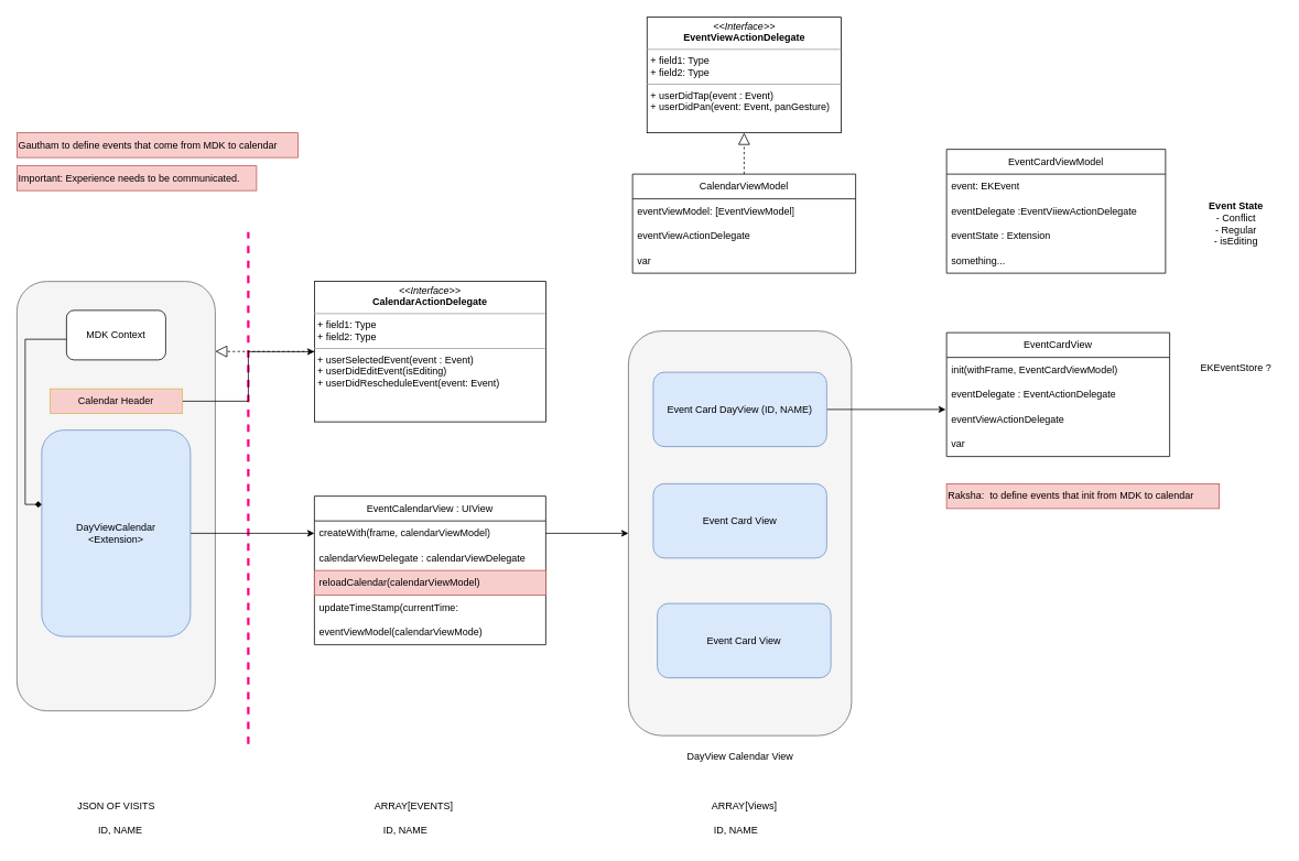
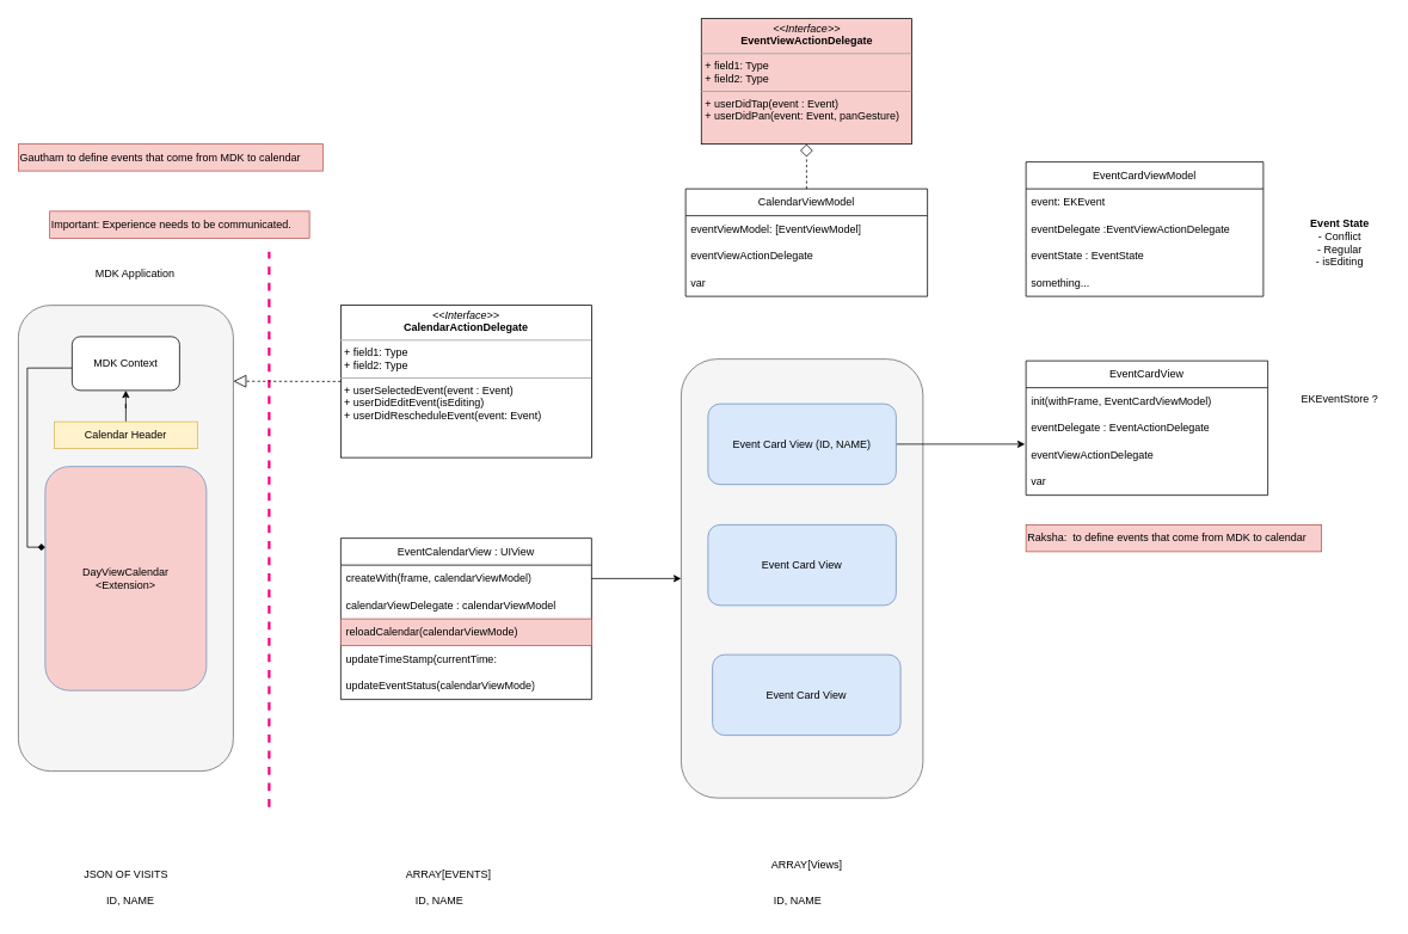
  <mxCell id="0" />
  <mxCell id="1" parent="0" />
  <mxCell id="2" value="" style="rounded=1;whiteSpace=wrap;html=1;fillColor=#f5f5f5;strokeColor=#666666;fontColor=#333333;" parent="1" vertex="1"><mxGeometry x="760" y="400" width="270" height="490" as="geometry" /></mxCell>
  <mxCell id="3" style="edgeStyle=orthogonalEdgeStyle;rounded=0;orthogonalLoop=1;jettySize=auto;html=1;entryX=-0.004;entryY=0.1;entryDx=0;entryDy=0;entryPerimeter=0;" parent="1" source="4" target="37" edge="1"><mxGeometry relative="1" as="geometry" /></mxCell>
- <mxCell id="4" value="Event Card DayView (ID, NAME)" style="rounded=1;whiteSpace=wrap;html=1;fillColor=#dae8fc;strokeColor=#6c8ebf;" parent="1" vertex="1"><mxGeometry x="790" y="450" width="210" height="90" as="geometry" /></mxCell>
+ <mxCell id="4" value="Event Card View (ID, NAME)" style="rounded=1;whiteSpace=wrap;html=1;fillColor=#dae8fc;strokeColor=#6c8ebf;" parent="1" vertex="1"><mxGeometry x="790" y="450" width="210" height="90" as="geometry" /></mxCell>
  <mxCell id="5" value="EventCardViewModel" style="swimlane;fontStyle=0;childLayout=stackLayout;horizontal=1;startSize=30;horizontalStack=0;resizeParent=1;resizeParentMax=0;resizeLast=0;collapsible=1;marginBottom=0;whiteSpace=wrap;html=1;" parent="1" vertex="1"><mxGeometry x="1145" y="180" width="265" height="150" as="geometry" /></mxCell>
  <mxCell id="6" value="event: EKEvent" style="text;strokeColor=none;fillColor=none;align=left;verticalAlign=middle;spacingLeft=4;spacingRight=4;overflow=hidden;points=[[0,0.5],[1,0.5]];portConstraint=eastwest;rotatable=0;whiteSpace=wrap;html=1;" parent="5" vertex="1"><mxGeometry y="30" width="265" height="30" as="geometry" /></mxCell>
- <mxCell id="7" value="eventDelegate :EventViiewActionDelegate" style="text;strokeColor=none;fillColor=none;align=left;verticalAlign=middle;spacingLeft=4;spacingRight=4;overflow=hidden;points=[[0,0.5],[1,0.5]];portConstraint=eastwest;rotatable=0;whiteSpace=wrap;html=1;" parent="5" vertex="1"><mxGeometry y="60" width="265" height="30" as="geometry" /></mxCell>
- <mxCell id="8" value="eventState : Extension" style="text;strokeColor=none;fillColor=none;align=left;verticalAlign=middle;spacingLeft=4;spacingRight=4;overflow=hidden;points=[[0,0.5],[1,0.5]];portConstraint=eastwest;rotatable=0;whiteSpace=wrap;html=1;" parent="5" vertex="1"><mxGeometry y="90" width="265" height="30" as="geometry" /></mxCell>
+ <mxCell id="7" value="eventDelegate :EventViewActionDelegate" style="text;strokeColor=none;fillColor=none;align=left;verticalAlign=middle;spacingLeft=4;spacingRight=4;overflow=hidden;points=[[0,0.5],[1,0.5]];portConstraint=eastwest;rotatable=0;whiteSpace=wrap;html=1;" parent="5" vertex="1"><mxGeometry y="60" width="265" height="30" as="geometry" /></mxCell>
+ <mxCell id="8" value="eventState : EventState" style="text;strokeColor=none;fillColor=none;align=left;verticalAlign=middle;spacingLeft=4;spacingRight=4;overflow=hidden;points=[[0,0.5],[1,0.5]];portConstraint=eastwest;rotatable=0;whiteSpace=wrap;html=1;" parent="5" vertex="1"><mxGeometry y="90" width="265" height="30" as="geometry" /></mxCell>
  <mxCell id="9" value="something..." style="text;strokeColor=none;fillColor=none;align=left;verticalAlign=middle;spacingLeft=4;spacingRight=4;overflow=hidden;points=[[0,0.5],[1,0.5]];portConstraint=eastwest;rotatable=0;whiteSpace=wrap;html=1;" parent="5" vertex="1"><mxGeometry y="120" width="265" height="30" as="geometry" /></mxCell>
  <mxCell id="10" value="CalendarViewModel" style="swimlane;fontStyle=0;childLayout=stackLayout;horizontal=1;startSize=30;horizontalStack=0;resizeParent=1;resizeParentMax=0;resizeLast=0;collapsible=1;marginBottom=0;whiteSpace=wrap;html=1;" parent="1" vertex="1"><mxGeometry x="765" y="210" width="270" height="120" as="geometry" /></mxCell>
  <mxCell id="11" value="eventViewModel: [EventViewModel]" style="text;strokeColor=none;fillColor=none;align=left;verticalAlign=middle;spacingLeft=4;spacingRight=4;overflow=hidden;points=[[0,0.5],[1,0.5]];portConstraint=eastwest;rotatable=0;whiteSpace=wrap;html=1;" parent="10" vertex="1"><mxGeometry y="30" width="270" height="30" as="geometry" /></mxCell>
  <mxCell id="12" value="eventViewActionDelegate" style="text;strokeColor=none;fillColor=none;align=left;verticalAlign=middle;spacingLeft=4;spacingRight=4;overflow=hidden;points=[[0,0.5],[1,0.5]];portConstraint=eastwest;rotatable=0;whiteSpace=wrap;html=1;" parent="10" vertex="1"><mxGeometry y="60" width="270" height="30" as="geometry" /></mxCell>
  <mxCell id="13" value="var&amp;nbsp;" style="text;strokeColor=none;fillColor=none;align=left;verticalAlign=middle;spacingLeft=4;spacingRight=4;overflow=hidden;points=[[0,0.5],[1,0.5]];portConstraint=eastwest;rotatable=0;whiteSpace=wrap;html=1;" parent="10" vertex="1"><mxGeometry y="90" width="270" height="30" as="geometry" /></mxCell>
  <mxCell id="14" value="EKEventStore ?" style="text;html=1;align=center;verticalAlign=middle;resizable=0;points=[];autosize=1;strokeColor=none;fillColor=none;" parent="1" vertex="1"><mxGeometry x="1440" y="430" width="110" height="30" as="geometry" /></mxCell>
- <mxCell id="15" value="" style="endArrow=block;dashed=1;endFill=0;endSize=12;html=1;rounded=0;entryX=0.5;entryY=1;entryDx=0;entryDy=0;exitX=0.5;exitY=0;exitDx=0;exitDy=0;" parent="1" source="10" target="16" edge="1"><mxGeometry width="160" relative="1" as="geometry"><mxPoint x="1040" y="281" as="sourcePoint" /><mxPoint x="1215" y="360" as="targetPoint" /></mxGeometry></mxCell>
- <mxCell id="16" value="&lt;p style=&quot;margin:0px;margin-top:4px;text-align:center;&quot;&gt;&lt;i&gt;&amp;lt;&amp;lt;Interface&amp;gt;&amp;gt;&lt;/i&gt;&lt;br&gt;&lt;b&gt;EventViewActionDelegate&lt;/b&gt;&lt;/p&gt;&lt;hr size=&quot;1&quot;&gt;&lt;p style=&quot;margin:0px;margin-left:4px;&quot;&gt;+ field1: Type&lt;br&gt;+ field2: Type&lt;/p&gt;&lt;hr size=&quot;1&quot;&gt;&lt;p style=&quot;margin:0px;margin-left:4px;&quot;&gt;+ userDidTap(event : Event)&lt;br&gt;+ userDidPan(event: Event, panGesture)&lt;/p&gt;" style="verticalAlign=top;align=left;overflow=fill;fontSize=12;fontFamily=Helvetica;html=1;whiteSpace=wrap;" parent="1" vertex="1"><mxGeometry x="782.5" y="20" width="235" height="140" as="geometry" /></mxCell>
+ <mxCell id="15" value="" style="endArrow=diamond;dashed=1;endFill=0;endSize=12;html=1;rounded=0;entryX=0.5;entryY=1;entryDx=0;entryDy=0;exitX=0.5;exitY=0;exitDx=0;exitDy=0;" parent="1" source="10" target="16" edge="1"><mxGeometry width="160" relative="1" as="geometry"><mxPoint x="1040" y="281" as="sourcePoint" /><mxPoint x="1215" y="360" as="targetPoint" /></mxGeometry></mxCell>
+ <mxCell id="16" value="&lt;p style=&quot;margin:0px;margin-top:4px;text-align:center;&quot;&gt;&lt;i&gt;&amp;lt;&amp;lt;Interface&amp;gt;&amp;gt;&lt;/i&gt;&lt;br&gt;&lt;b&gt;EventViewActionDelegate&lt;/b&gt;&lt;/p&gt;&lt;hr size=&quot;1&quot;&gt;&lt;p style=&quot;margin:0px;margin-left:4px;&quot;&gt;+ field1: Type&lt;br&gt;+ field2: Type&lt;/p&gt;&lt;hr size=&quot;1&quot;&gt;&lt;p style=&quot;margin:0px;margin-left:4px;&quot;&gt;+ userDidTap(event : Event)&lt;br&gt;+ userDidPan(event: Event, panGesture)&lt;/p&gt;" style="verticalAlign=top;align=left;overflow=fill;fontSize=12;fontFamily=Helvetica;html=1;whiteSpace=wrap;fillColor=#f8cecc;" parent="1" vertex="1"><mxGeometry x="782.5" y="20" width="235" height="140" as="geometry" /></mxCell>
  <mxCell id="17" value="&lt;b&gt;Event State&lt;br&gt;&lt;/b&gt;- Conflict&lt;br&gt;- Regular&lt;br&gt;- isEditing" style="text;html=1;align=center;verticalAlign=middle;resizable=0;points=[];autosize=1;strokeColor=none;fillColor=none;" parent="1" vertex="1"><mxGeometry x="1450" y="235" width="90" height="70" as="geometry" /></mxCell>
- <mxCell id="18" value="DayView Calendar View" style="text;html=1;align=center;verticalAlign=middle;resizable=0;points=[];autosize=1;strokeColor=none;fillColor=none;" parent="1" vertex="1"><mxGeometry x="820" y="900" width="150" height="30" as="geometry" /></mxCell>
  <mxCell id="19" value="EventCalendarView : UIView" style="swimlane;fontStyle=0;childLayout=stackLayout;horizontal=1;startSize=30;horizontalStack=0;resizeParent=1;resizeParentMax=0;resizeLast=0;collapsible=1;marginBottom=0;whiteSpace=wrap;html=1;" parent="1" vertex="1"><mxGeometry x="380" y="600" width="280" height="180" as="geometry"><mxRectangle x="270" y="770" width="190" height="30" as="alternateBounds" /></mxGeometry></mxCell>
  <mxCell id="20" value="createWith(frame, calendarViewModel)" style="text;strokeColor=none;fillColor=none;align=left;verticalAlign=middle;spacingLeft=4;spacingRight=4;overflow=hidden;points=[[0,0.5],[1,0.5]];portConstraint=eastwest;rotatable=0;whiteSpace=wrap;html=1;" parent="19" vertex="1"><mxGeometry y="30" width="280" height="30" as="geometry" /></mxCell>
- <mxCell id="21" value="calendarViewDelegate : calendarViewDelegate" style="text;strokeColor=none;fillColor=none;align=left;verticalAlign=middle;spacingLeft=4;spacingRight=4;overflow=hidden;points=[[0,0.5],[1,0.5]];portConstraint=eastwest;rotatable=0;whiteSpace=wrap;html=1;" parent="19" vertex="1"><mxGeometry y="60" width="280" height="30" as="geometry" /></mxCell>
- <mxCell id="22" value="reloadCalendar(calendarViewModel)" style="text;strokeColor=#b85450;fillColor=#f8cecc;align=left;verticalAlign=middle;spacingLeft=4;spacingRight=4;overflow=hidden;points=[[0,0.5],[1,0.5]];portConstraint=eastwest;rotatable=0;whiteSpace=wrap;html=1;" parent="19" vertex="1"><mxGeometry y="90" width="280" height="30" as="geometry" /></mxCell>
+ <mxCell id="21" value="calendarViewDelegate : calendarViewModel" style="text;strokeColor=none;fillColor=none;align=left;verticalAlign=middle;spacingLeft=4;spacingRight=4;overflow=hidden;points=[[0,0.5],[1,0.5]];portConstraint=eastwest;rotatable=0;whiteSpace=wrap;html=1;" parent="19" vertex="1"><mxGeometry y="60" width="280" height="30" as="geometry" /></mxCell>
+ <mxCell id="22" value="reloadCalendar(calendarViewMode)" style="text;strokeColor=#b85450;fillColor=#f8cecc;align=left;verticalAlign=middle;spacingLeft=4;spacingRight=4;overflow=hidden;points=[[0,0.5],[1,0.5]];portConstraint=eastwest;rotatable=0;whiteSpace=wrap;html=1;" parent="19" vertex="1"><mxGeometry y="90" width="280" height="30" as="geometry" /></mxCell>
  <mxCell id="23" value="updateTimeStamp(currentTime:&amp;nbsp;" style="text;strokeColor=none;fillColor=none;align=left;verticalAlign=middle;spacingLeft=4;spacingRight=4;overflow=hidden;points=[[0,0.5],[1,0.5]];portConstraint=eastwest;rotatable=0;whiteSpace=wrap;html=1;" parent="19" vertex="1"><mxGeometry y="120" width="280" height="30" as="geometry" /></mxCell>
- <mxCell id="24" value="eventViewModel(calendarViewMode)" style="text;strokeColor=none;fillColor=none;align=left;verticalAlign=middle;spacingLeft=4;spacingRight=4;overflow=hidden;points=[[0,0.5],[1,0.5]];portConstraint=eastwest;rotatable=0;whiteSpace=wrap;html=1;" parent="19" vertex="1"><mxGeometry y="150" width="280" height="30" as="geometry" /></mxCell>
+ <mxCell id="24" value="updateEventStatus(calendarViewMode)" style="text;strokeColor=none;fillColor=none;align=left;verticalAlign=middle;spacingLeft=4;spacingRight=4;overflow=hidden;points=[[0,0.5],[1,0.5]];portConstraint=eastwest;rotatable=0;whiteSpace=wrap;html=1;" parent="19" vertex="1"><mxGeometry y="150" width="280" height="30" as="geometry" /></mxCell>
  <mxCell id="25" value="&lt;p style=&quot;margin:0px;margin-top:4px;text-align:center;&quot;&gt;&lt;i&gt;&amp;lt;&amp;lt;Interface&amp;gt;&amp;gt;&lt;/i&gt;&lt;br&gt;&lt;b&gt;CalendarActionDelegate&lt;/b&gt;&lt;/p&gt;&lt;hr size=&quot;1&quot;&gt;&lt;p style=&quot;margin:0px;margin-left:4px;&quot;&gt;+ field1: Type&lt;br&gt;+ field2: Type&lt;/p&gt;&lt;hr size=&quot;1&quot;&gt;&lt;p style=&quot;margin:0px;margin-left:4px;&quot;&gt;+ userSelectedEvent(event : Event)&lt;br&gt;+ userDidEditEvent(isEditing)&lt;/p&gt;&lt;p style=&quot;margin:0px;margin-left:4px;&quot;&gt;+ userDidRescheduleEvent(event: Event)&lt;/p&gt;" style="verticalAlign=top;align=left;overflow=fill;fontSize=12;fontFamily=Helvetica;html=1;whiteSpace=wrap;" parent="1" vertex="1"><mxGeometry x="380" y="340" width="280" height="170" as="geometry" /></mxCell>
  <mxCell id="26" value="" style="rounded=1;whiteSpace=wrap;html=1;fillColor=#f5f5f5;fontColor=#333333;strokeColor=#666666;" parent="1" vertex="1"><mxGeometry x="20" y="340" width="240" height="520" as="geometry" /></mxCell>
  <mxCell id="27" value="" style="endArrow=none;dashed=1;html=1;rounded=0;strokeColor=#FF0080;strokeWidth=3;" parent="1" edge="1"><mxGeometry width="50" height="50" relative="1" as="geometry"><mxPoint x="300" y="900" as="sourcePoint" /><mxPoint x="300" y="280" as="targetPoint" /></mxGeometry></mxCell>
+ <mxCell id="28" value="MDK Application" style="text;html=1;align=center;verticalAlign=middle;resizable=0;points=[];autosize=1;strokeColor=none;fillColor=none;" parent="1" vertex="1"><mxGeometry x="95" y="290" width="110" height="30" as="geometry" /></mxCell>
  <mxCell id="29" value="" style="endArrow=block;dashed=1;endFill=0;endSize=12;html=1;rounded=0;exitX=0;exitY=0.5;exitDx=0;exitDy=0;entryX=1;entryY=0.163;entryDx=0;entryDy=0;entryPerimeter=0;" parent="1" source="25" target="26" edge="1"><mxGeometry width="160" relative="1" as="geometry"><mxPoint x="370" y="530" as="sourcePoint" /><mxPoint x="481" y="531" as="targetPoint" /></mxGeometry></mxCell>
- <mxCell id="30" style="edgeStyle=orthogonalEdgeStyle;rounded=0;orthogonalLoop=1;jettySize=auto;html=1;entryX=0;entryY=0.5;entryDx=0;entryDy=0;" parent="1" source="31" target="20" edge="1"><mxGeometry relative="1" as="geometry" /></mxCell>
- <mxCell id="31" value="DayViewCalendar&lt;br&gt;&amp;lt;Extension&amp;gt;" style="rounded=1;whiteSpace=wrap;html=1;fillColor=#dae8fc;strokeColor=#6c8ebf;" parent="1" vertex="1"><mxGeometry x="50" y="520" width="180" height="250" as="geometry" /></mxCell>
- <mxCell id="32" style="edgeStyle=orthogonalEdgeStyle;rounded=0;orthogonalLoop=1;jettySize=auto;html=1;" parent="1" source="33" target="25" edge="1"><mxGeometry relative="1" as="geometry" /></mxCell>
- <mxCell id="33" value="Calendar Header" style="rounded=0;whiteSpace=wrap;html=1;fillColor=#f8cecc;strokeColor=#d6b656;" parent="1" vertex="1"><mxGeometry x="60" y="470" width="160" height="30" as="geometry" /></mxCell>
+ <mxCell id="31" value="DayViewCalendar&lt;br&gt;&amp;lt;Extension&amp;gt;" style="rounded=1;whiteSpace=wrap;html=1;fillColor=#f8cecc;strokeColor=#6c8ebf;" parent="1" vertex="1"><mxGeometry x="50" y="520" width="180" height="250" as="geometry" /></mxCell>
+ <mxCell id="32" style="edgeStyle=orthogonalEdgeStyle;rounded=0;orthogonalLoop=1;jettySize=auto;html=1;entryX=0.5;entryY=1;entryDx=0;entryDy=0;" parent="1" source="33" target="43" edge="1"><mxGeometry relative="1" as="geometry" /></mxCell>
+ <mxCell id="33" value="Calendar Header" style="rounded=0;whiteSpace=wrap;html=1;fillColor=#fff2cc;strokeColor=#d6b656;" parent="1" vertex="1"><mxGeometry x="60" y="470" width="160" height="30" as="geometry" /></mxCell>
  <mxCell id="34" value="EventCardView" style="swimlane;fontStyle=0;childLayout=stackLayout;horizontal=1;startSize=30;horizontalStack=0;resizeParent=1;resizeParentMax=0;resizeLast=0;collapsible=1;marginBottom=0;whiteSpace=wrap;html=1;" parent="1" vertex="1"><mxGeometry x="1145" y="402" width="270" height="150" as="geometry" /></mxCell>
  <mxCell id="35" value="init(withFrame, EventCardViewModel)" style="text;strokeColor=none;fillColor=none;align=left;verticalAlign=middle;spacingLeft=4;spacingRight=4;overflow=hidden;points=[[0,0.5],[1,0.5]];portConstraint=eastwest;rotatable=0;whiteSpace=wrap;html=1;" parent="34" vertex="1"><mxGeometry y="30" width="270" height="30" as="geometry" /></mxCell>
  <mxCell id="36" value="eventDelegate : EventActionDelegate" style="text;strokeColor=none;fillColor=none;align=left;verticalAlign=middle;spacingLeft=4;spacingRight=4;overflow=hidden;points=[[0,0.5],[1,0.5]];portConstraint=eastwest;rotatable=0;whiteSpace=wrap;html=1;" parent="34" vertex="1"><mxGeometry y="60" width="270" height="30" as="geometry" /></mxCell>
  <mxCell id="37" value="eventViewActionDelegate" style="text;strokeColor=none;fillColor=none;align=left;verticalAlign=middle;spacingLeft=4;spacingRight=4;overflow=hidden;points=[[0,0.5],[1,0.5]];portConstraint=eastwest;rotatable=0;whiteSpace=wrap;html=1;" parent="34" vertex="1"><mxGeometry y="90" width="270" height="30" as="geometry" /></mxCell>
  <mxCell id="38" value="var&amp;nbsp;" style="text;strokeColor=none;fillColor=none;align=left;verticalAlign=middle;spacingLeft=4;spacingRight=4;overflow=hidden;points=[[0,0.5],[1,0.5]];portConstraint=eastwest;rotatable=0;whiteSpace=wrap;html=1;" parent="34" vertex="1"><mxGeometry y="120" width="270" height="30" as="geometry" /></mxCell>
  <mxCell id="39" style="edgeStyle=orthogonalEdgeStyle;rounded=0;orthogonalLoop=1;jettySize=auto;html=1;entryX=0;entryY=0.5;entryDx=0;entryDy=0;" parent="1" source="20" target="2" edge="1"><mxGeometry relative="1" as="geometry" /></mxCell>
- <mxCell id="40" value="Important: Experience needs to be communicated.&amp;nbsp;" style="text;html=1;align=left;verticalAlign=middle;resizable=0;points=[];autosize=1;strokeColor=#b85450;fillColor=#f8cecc;" parent="1" vertex="1"><mxGeometry x="20" y="200" width="290" height="30" as="geometry" /></mxCell>
+ <mxCell id="40" value="Important: Experience needs to be communicated.&amp;nbsp;" style="text;html=1;align=left;verticalAlign=middle;resizable=0;points=[];autosize=1;strokeColor=#b85450;fillColor=#f8cecc;" parent="1" vertex="1"><mxGeometry x="55" y="235" width="290" height="30" as="geometry" /></mxCell>
  <mxCell id="41" value="Gautham to define events that come from MDK to calendar" style="text;html=1;align=left;verticalAlign=middle;resizable=0;points=[];autosize=1;strokeColor=#b85450;fillColor=#f8cecc;" parent="1" vertex="1"><mxGeometry x="20" y="160" width="340" height="30" as="geometry" /></mxCell>
  <mxCell id="42" style="edgeStyle=orthogonalEdgeStyle;rounded=0;orthogonalLoop=1;jettySize=auto;html=1;entryX=0;entryY=0.36;entryDx=0;entryDy=0;entryPerimeter=0;fontColor=#FF0000;labelBorderColor=#FF0000;endArrow=diamond;" parent="1" source="43" target="31" edge="1"><mxGeometry relative="1" as="geometry"><Array as="points"><mxPoint x="30" y="410" /><mxPoint x="30" y="610" /></Array></mxGeometry></mxCell>
  <mxCell id="43" value="MDK Context" style="rounded=1;whiteSpace=wrap;html=1;" parent="1" vertex="1"><mxGeometry x="80" y="375" width="120" height="60" as="geometry" /></mxCell>
- <mxCell id="44" value="Raksha:&amp;nbsp; to define events that init from MDK to calendar" style="text;html=1;align=left;verticalAlign=middle;resizable=0;points=[];autosize=1;strokeColor=#b85450;fillColor=#f8cecc;" parent="1" vertex="1"><mxGeometry x="1145" y="585" width="330" height="30" as="geometry" /></mxCell>
+ <mxCell id="44" value="Raksha:&amp;nbsp; to define events that come from MDK to calendar" style="text;html=1;align=left;verticalAlign=middle;resizable=0;points=[];autosize=1;strokeColor=#b85450;fillColor=#f8cecc;" parent="1" vertex="1"><mxGeometry x="1145" y="585" width="330" height="30" as="geometry" /></mxCell>
  <mxCell id="45" value="JSON OF VISITS" style="text;html=1;align=center;verticalAlign=middle;resizable=0;points=[];autosize=1;strokeColor=none;fillColor=none;" vertex="1" parent="1"><mxGeometry x="80" y="960" width="120" height="30" as="geometry" /></mxCell>
  <mxCell id="46" value="ARRAY[EVENTS]" style="text;html=1;align=center;verticalAlign=middle;resizable=0;points=[];autosize=1;strokeColor=none;fillColor=none;" vertex="1" parent="1"><mxGeometry x="440" y="960" width="120" height="30" as="geometry" /></mxCell>
  <mxCell id="47" value="ID, NAME" style="text;html=1;align=center;verticalAlign=middle;resizable=0;points=[];autosize=1;strokeColor=none;fillColor=none;" vertex="1" parent="1"><mxGeometry x="105" y="990" width="80" height="30" as="geometry" /></mxCell>
  <mxCell id="48" value="ID, NAME" style="text;html=1;align=center;verticalAlign=middle;resizable=0;points=[];autosize=1;strokeColor=none;fillColor=none;" vertex="1" parent="1"><mxGeometry x="450" y="990" width="80" height="30" as="geometry" /></mxCell>
- <mxCell id="49" value="ARRAY[Views]" style="text;html=1;align=center;verticalAlign=middle;resizable=0;points=[];autosize=1;strokeColor=none;fillColor=none;" vertex="1" parent="1"><mxGeometry x="850" y="960" width="100" height="30" as="geometry" /></mxCell>
+ <mxCell id="49" value="ARRAY[Views]" style="text;html=1;align=center;verticalAlign=middle;resizable=0;points=[];autosize=1;strokeColor=none;fillColor=none;" vertex="1" parent="1"><mxGeometry x="850" y="950" width="100" height="30" as="geometry" /></mxCell>
  <mxCell id="50" value="ID, NAME" style="text;html=1;align=center;verticalAlign=middle;resizable=0;points=[];autosize=1;strokeColor=none;fillColor=none;" vertex="1" parent="1"><mxGeometry x="850" y="990" width="80" height="30" as="geometry" /></mxCell>
  <mxCell id="51" value="Event Card View" style="rounded=1;whiteSpace=wrap;html=1;fillColor=#dae8fc;strokeColor=#6c8ebf;" vertex="1" parent="1"><mxGeometry x="790" y="585" width="210" height="90" as="geometry" /></mxCell>
  <mxCell id="52" value="Event Card View" style="rounded=1;whiteSpace=wrap;html=1;fillColor=#dae8fc;strokeColor=#6c8ebf;" vertex="1" parent="1"><mxGeometry x="795" y="730" width="210" height="90" as="geometry" /></mxCell>
